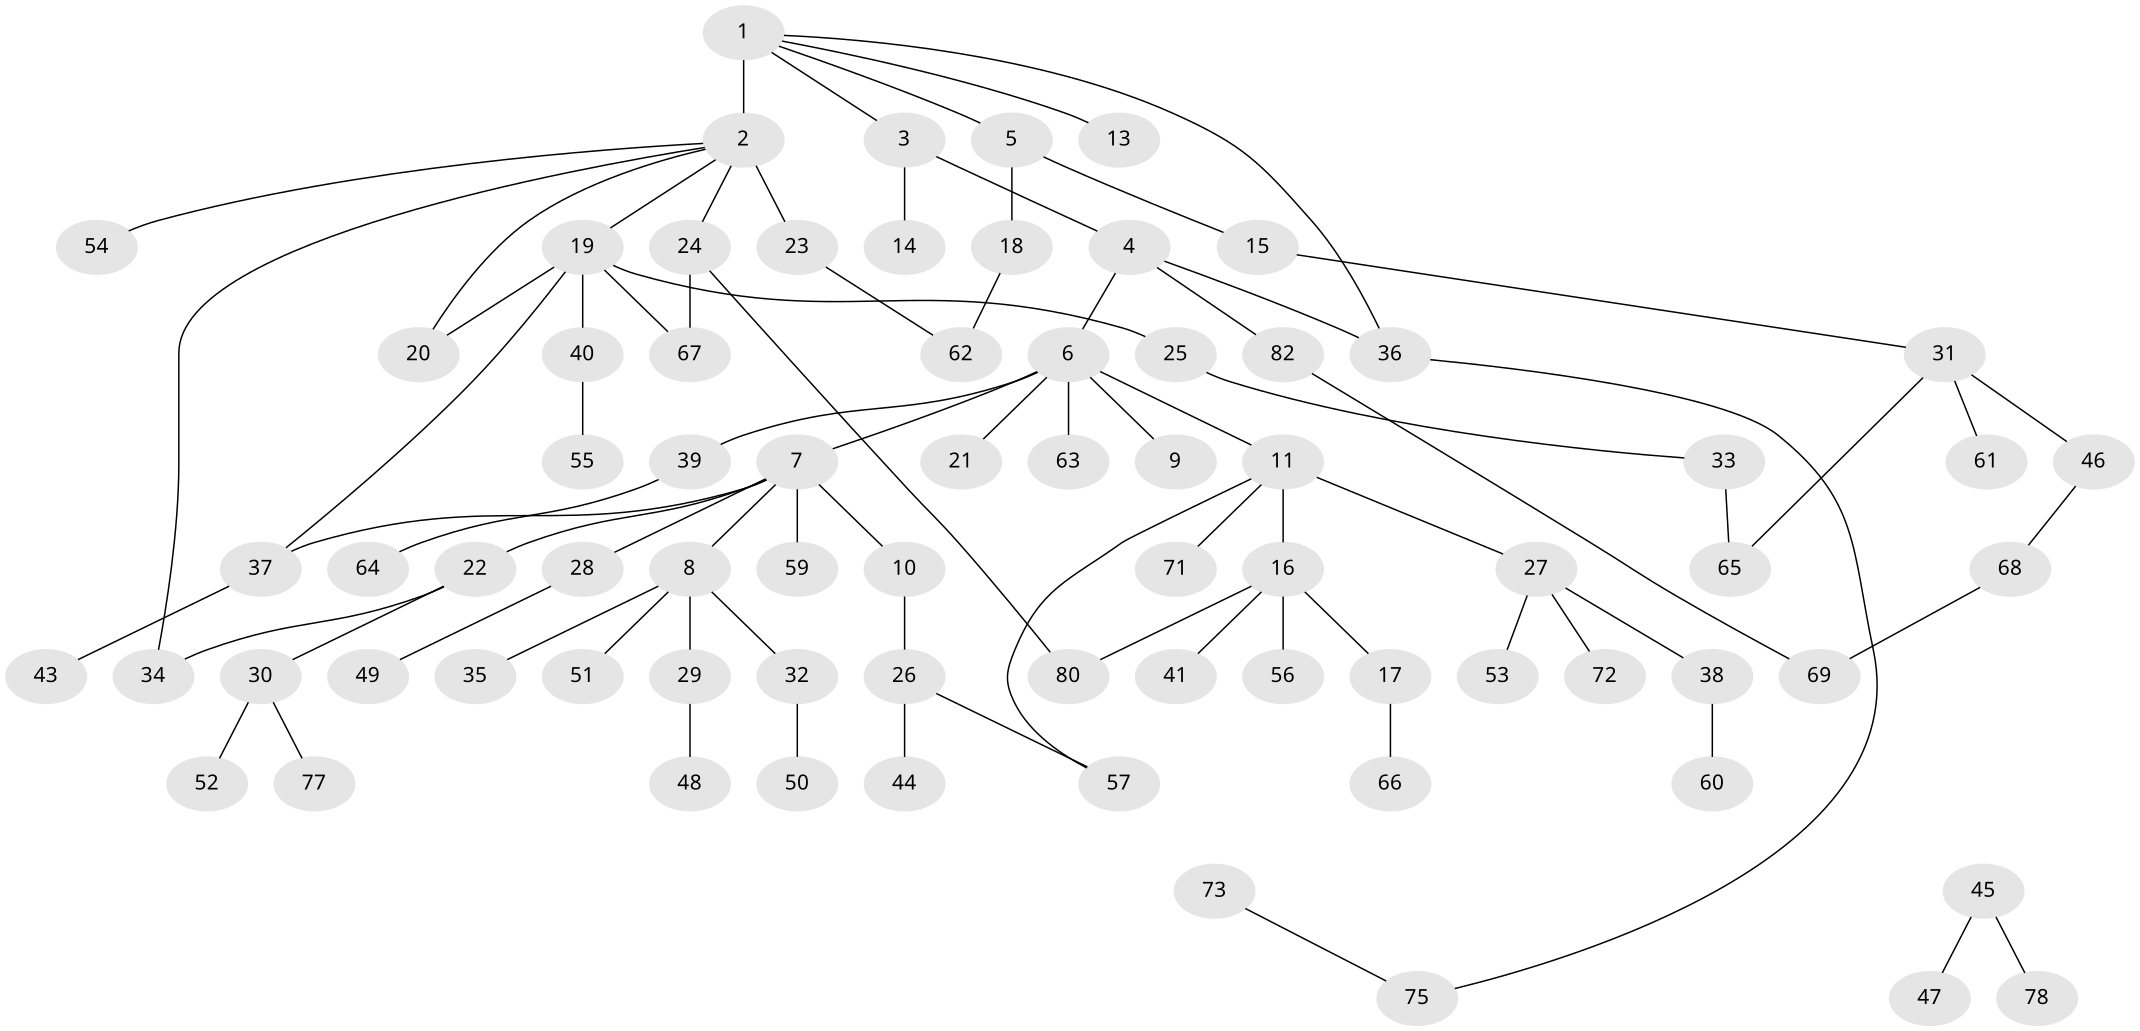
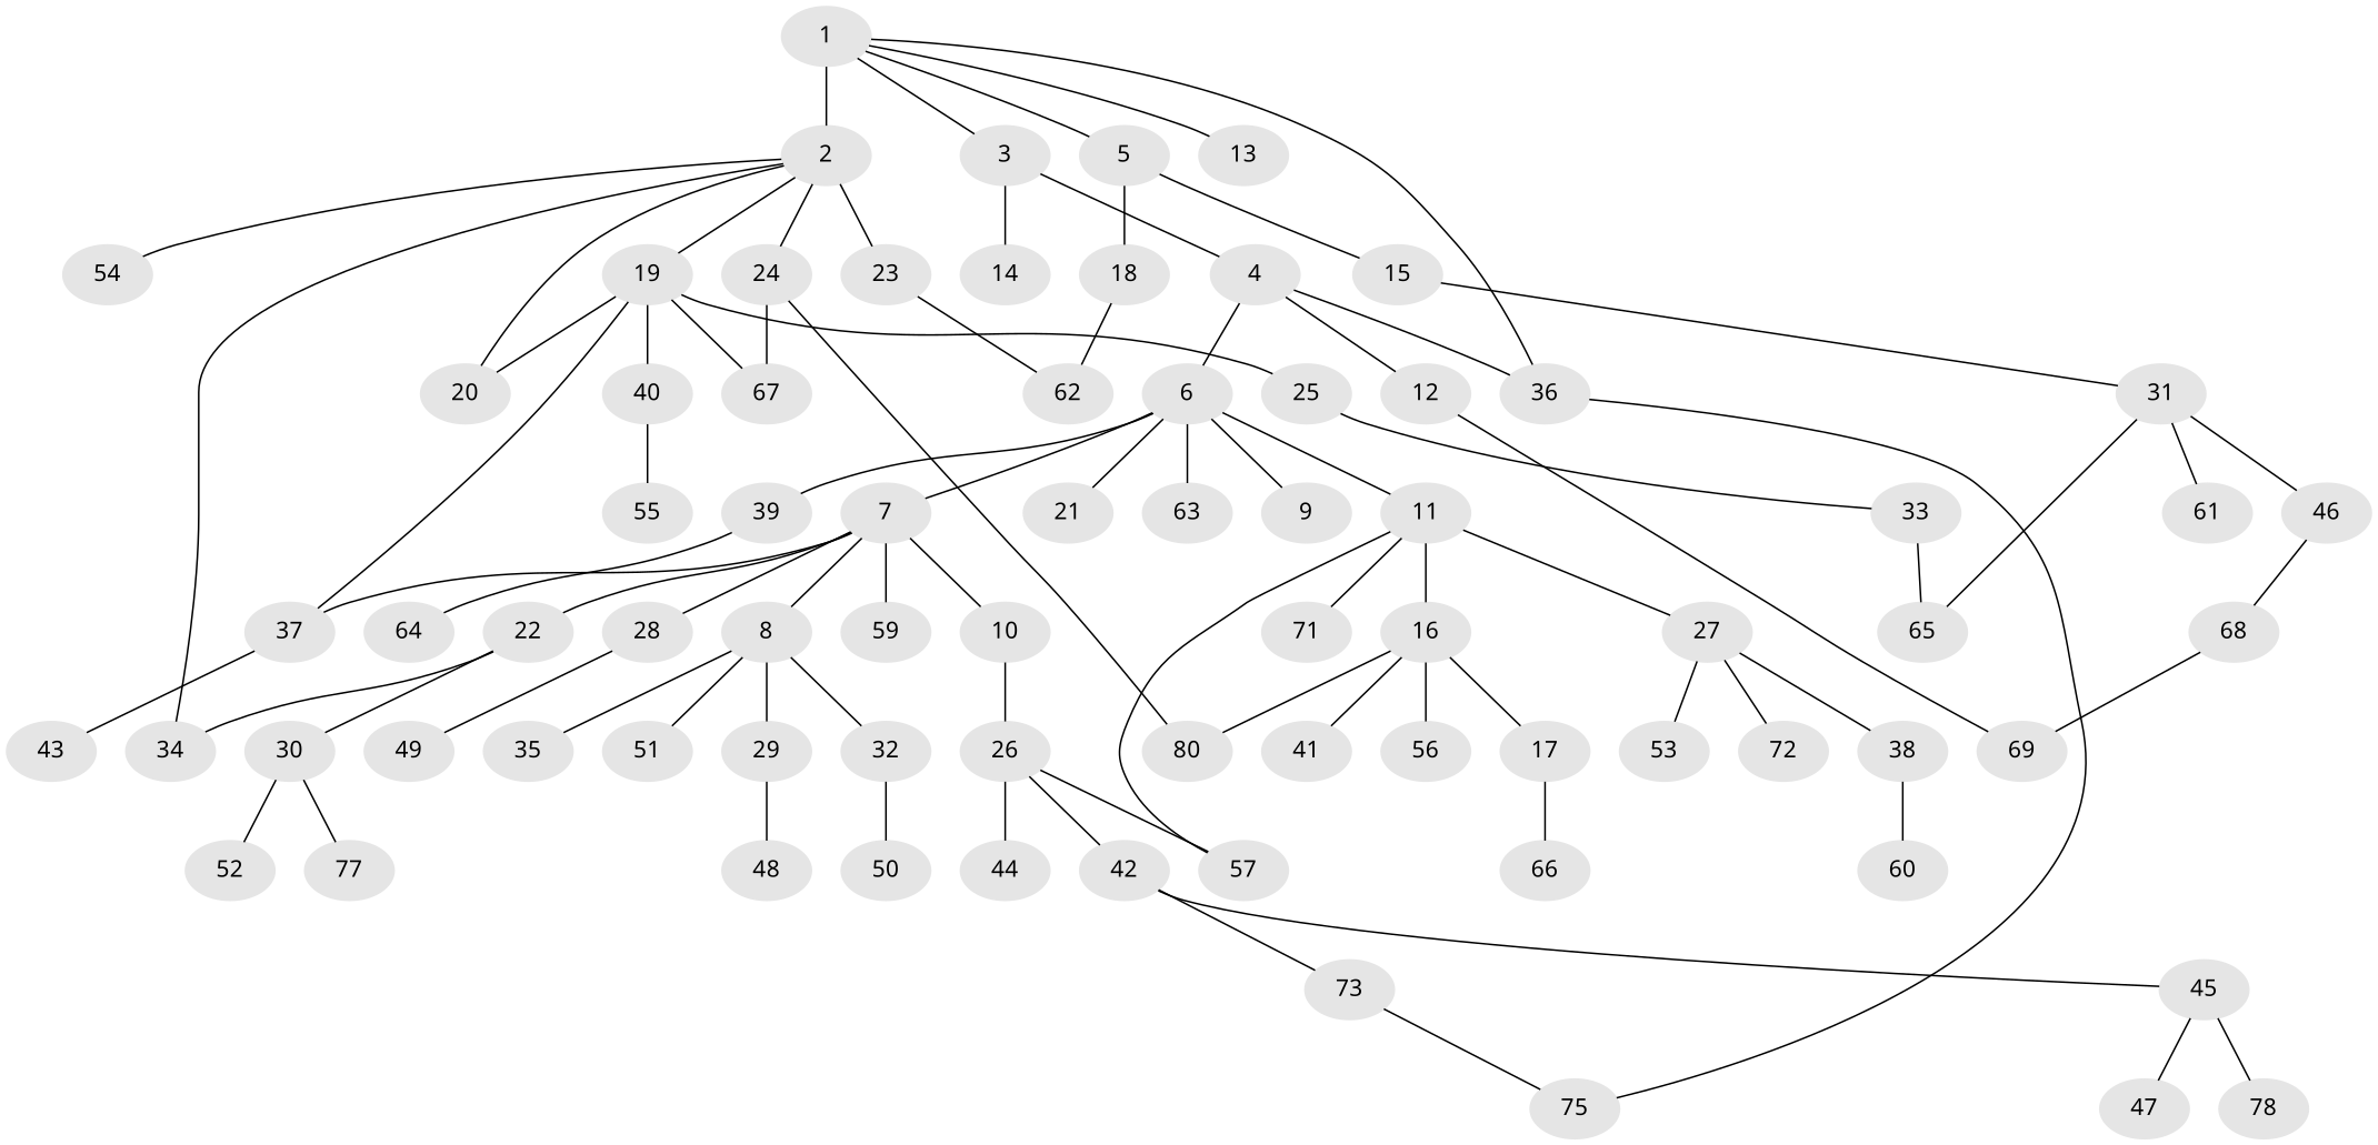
  graph {
    fontname="Noto Sans"
    node [color=gray90 fontname="Noto Sans" style=filled]
    edge [fontname="Noto Sans" weight=1.0]
    1
    2
    3
    5
    13
    36
    19
    20
    23
    24
    34
    54
    4
    14
    15
    18
    75
    37
    25
    40
    67
    62
    n23 [label=80]
    6
-   12 [label=82]
+   12
    7
    9
    11
    21
    39
    63
    69
    31
    8
    10
    22
    28
    59
    16
    27
    57
    71
    64
    29
    32
    35
    51
    26
    30
    49
    43
    48
    50
+   42
    44
    17
    41
    56
    38
    53
    72
    46
    61
    65
    66
    33
    55
    52
    n69 [label=77]
    45
    73
    60
    68
    47
    n75 [label=78]
    1 -- 2 [weight=5.0]
    1 -- 3
    1 -- 5
    1 -- 13
    1 -- 36
    2 -- 19
    2 -- 20
    2 -- 23
    2 -- 24
    2 -- 34
    2 -- 54
    3 -- 4
    3 -- 14
    5 -- 15
    5 -- 18
    36 -- 75
    19 -- 20
    19 -- 37
    19 -- 25
    19 -- 40
    19 -- 67
    23 -- 62
    24 -- 67
    24 -- n23
    4 -- 36
    4 -- 6
    4 -- 12
    15 -- 31
    18 -- 62
    37 -- 43
    25 -- 33
    40 -- 55
    6 -- 7
    6 -- 9
    6 -- 11
    6 -- 21
    6 -- 39
    6 -- 63
    12 -- 69
    7 -- 37
    7 -- 8
    7 -- 10
    7 -- 22
    7 -- 28
    7 -- 59
    11 -- 16
    11 -- 27
    11 -- 57
    11 -- 71
    39 -- 64
    31 -- 46
    31 -- 61
    31 -- 65
    8 -- 29
    8 -- 32
    8 -- 35
    8 -- 51
    10 -- 26
    22 -- 34
    22 -- 30
    28 -- 49
    16 -- n23
    16 -- 17
    16 -- 41
    16 -- 56
    27 -- 38
    27 -- 53
    27 -- 72
    29 -- 48
    32 -- 50
    26 -- 57
+   26 -- 42
    26 -- 44
    30 -- 52
    30 -- n69
+   42 -- 45
+   42 -- 73
    17 -- 66
    38 -- 60
    46 -- 68
    33 -- 65
    45 -- 47
    45 -- n75
    73 -- 75
    68 -- 69
  }
